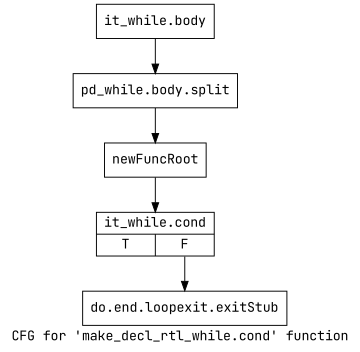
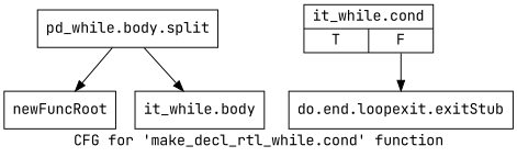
  digraph {
    fontname="JetBrains Mono"
    label="CFG for 'make_decl_rtl_while.cond' function"
    node [fontname="JetBrains Mono" shape=record]
    edge [fontname="JetBrains Mono"]
    n1 [label="{newFuncRoot}"]
    n2 [label="{it_while.cond|{<s0>T|<s1>F}}"]
    n3 [label="{do.end.loopexit.exitStub}"]
    n4 [label="{it_while.body}"]
    n5 [label="{pd_while.body.split}"]
-   n1 -> n2
    n2 -> n3 [tailport=s1]
-   n4 -> n5
+   n5 -> n4
    n5 -> n1
  }
